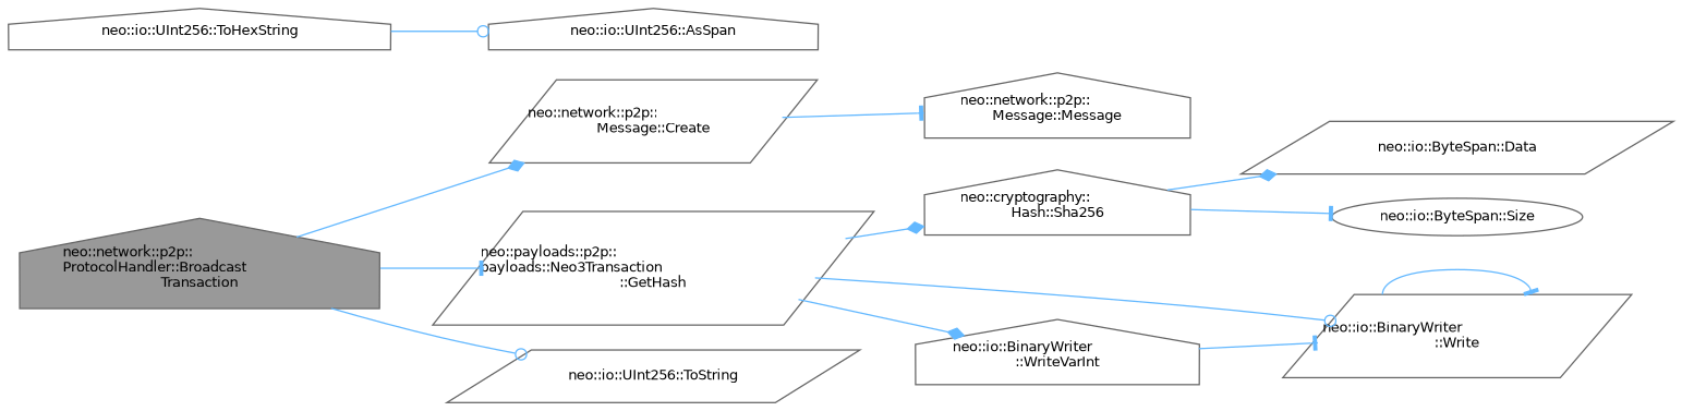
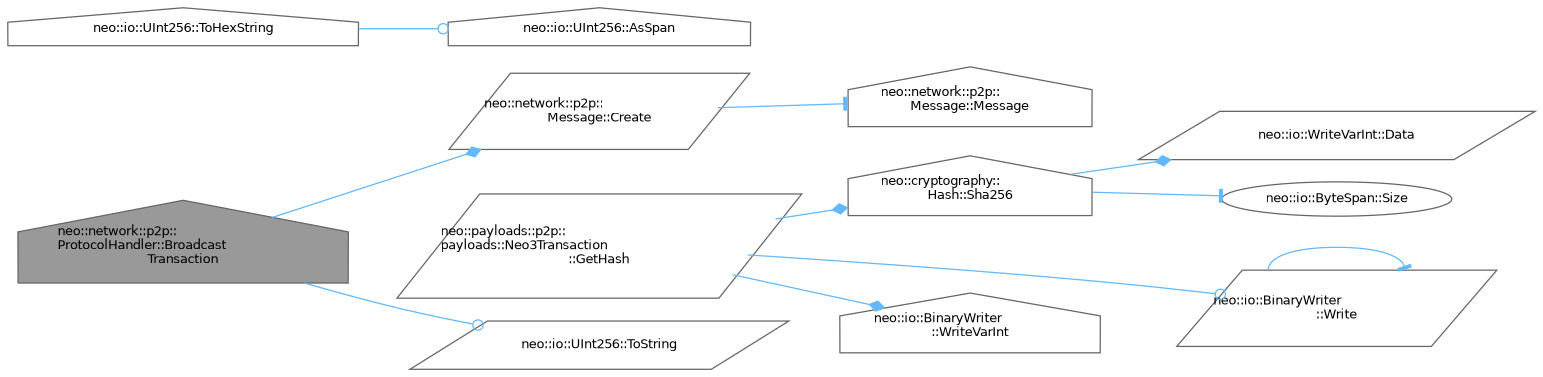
  digraph {
    rankdir=LR
    node [color=grey40 fillcolor=white fontname=Helvetica fontsize=10 shape=house style=filled]
    edge [arrowhead=tee color=steelblue1 fontname=Helvetica fontsize=10 labelfontname=Helvetica labelfontsize=10 style=solid]
    n1 [color=gray40 fillcolor=grey60 fontcolor=black height=0.2 label="neo::network::p2p::\lProtocolHandler::Broadcast\lTransaction" width=0.4]
    n2 [height=0.2 label="neo::network::p2p::\lMessage::Create" shape=parallelogram width=0.4]
    n3 [height=0.2 label="neo::payloads::p2p::\lpayloads::Neo3Transaction\l::GetHash" shape=parallelogram width=0.4]
    n4 [height=0.2 label="neo::io::UInt256::ToString" shape=parallelogram width=0.4]
    n5 [height=0.2 label="neo::network::p2p::\lMessage::Message" width=0.4]
    n6 [height=0.2 label="neo::cryptography::\lHash::Sha256" width=0.4]
    n7 [height=0.2 label="neo::io::BinaryWriter\l::Write" shape=parallelogram width=0.4]
    n8 [height=0.2 label="neo::io::BinaryWriter\l::WriteVarInt" width=0.4]
-   n9 [height=0.2 label="neo::io::ByteSpan::Data" shape=parallelogram width=0.4]
+   n9 [height=0.2 label="neo::io::WriteVarInt::Data" shape=parallelogram width=0.4]
    n10 [height=0.2 label="neo::io::ByteSpan::Size" shape=ellipse width=0.4]
    n11 [height=0.2 label="neo::io::UInt256::ToHexString" width=0.4]
    n12 [height=0.2 label="neo::io::UInt256::AsSpan" width=0.4]
    n1 -> n2 [arrowhead=diamond]
-   n1 -> n3
    n1 -> n4 [arrowhead=odot]
    n2 -> n5
    n3 -> n6 [arrowhead=diamond]
    n3 -> n7 [arrowhead=odot]
    n3 -> n8 [arrowhead=diamond]
    n6 -> n9 [arrowhead=diamond]
    n6 -> n10
    n7 -> n7
-   n8 -> n7
    n11 -> n12 [arrowhead=odot]
  }
